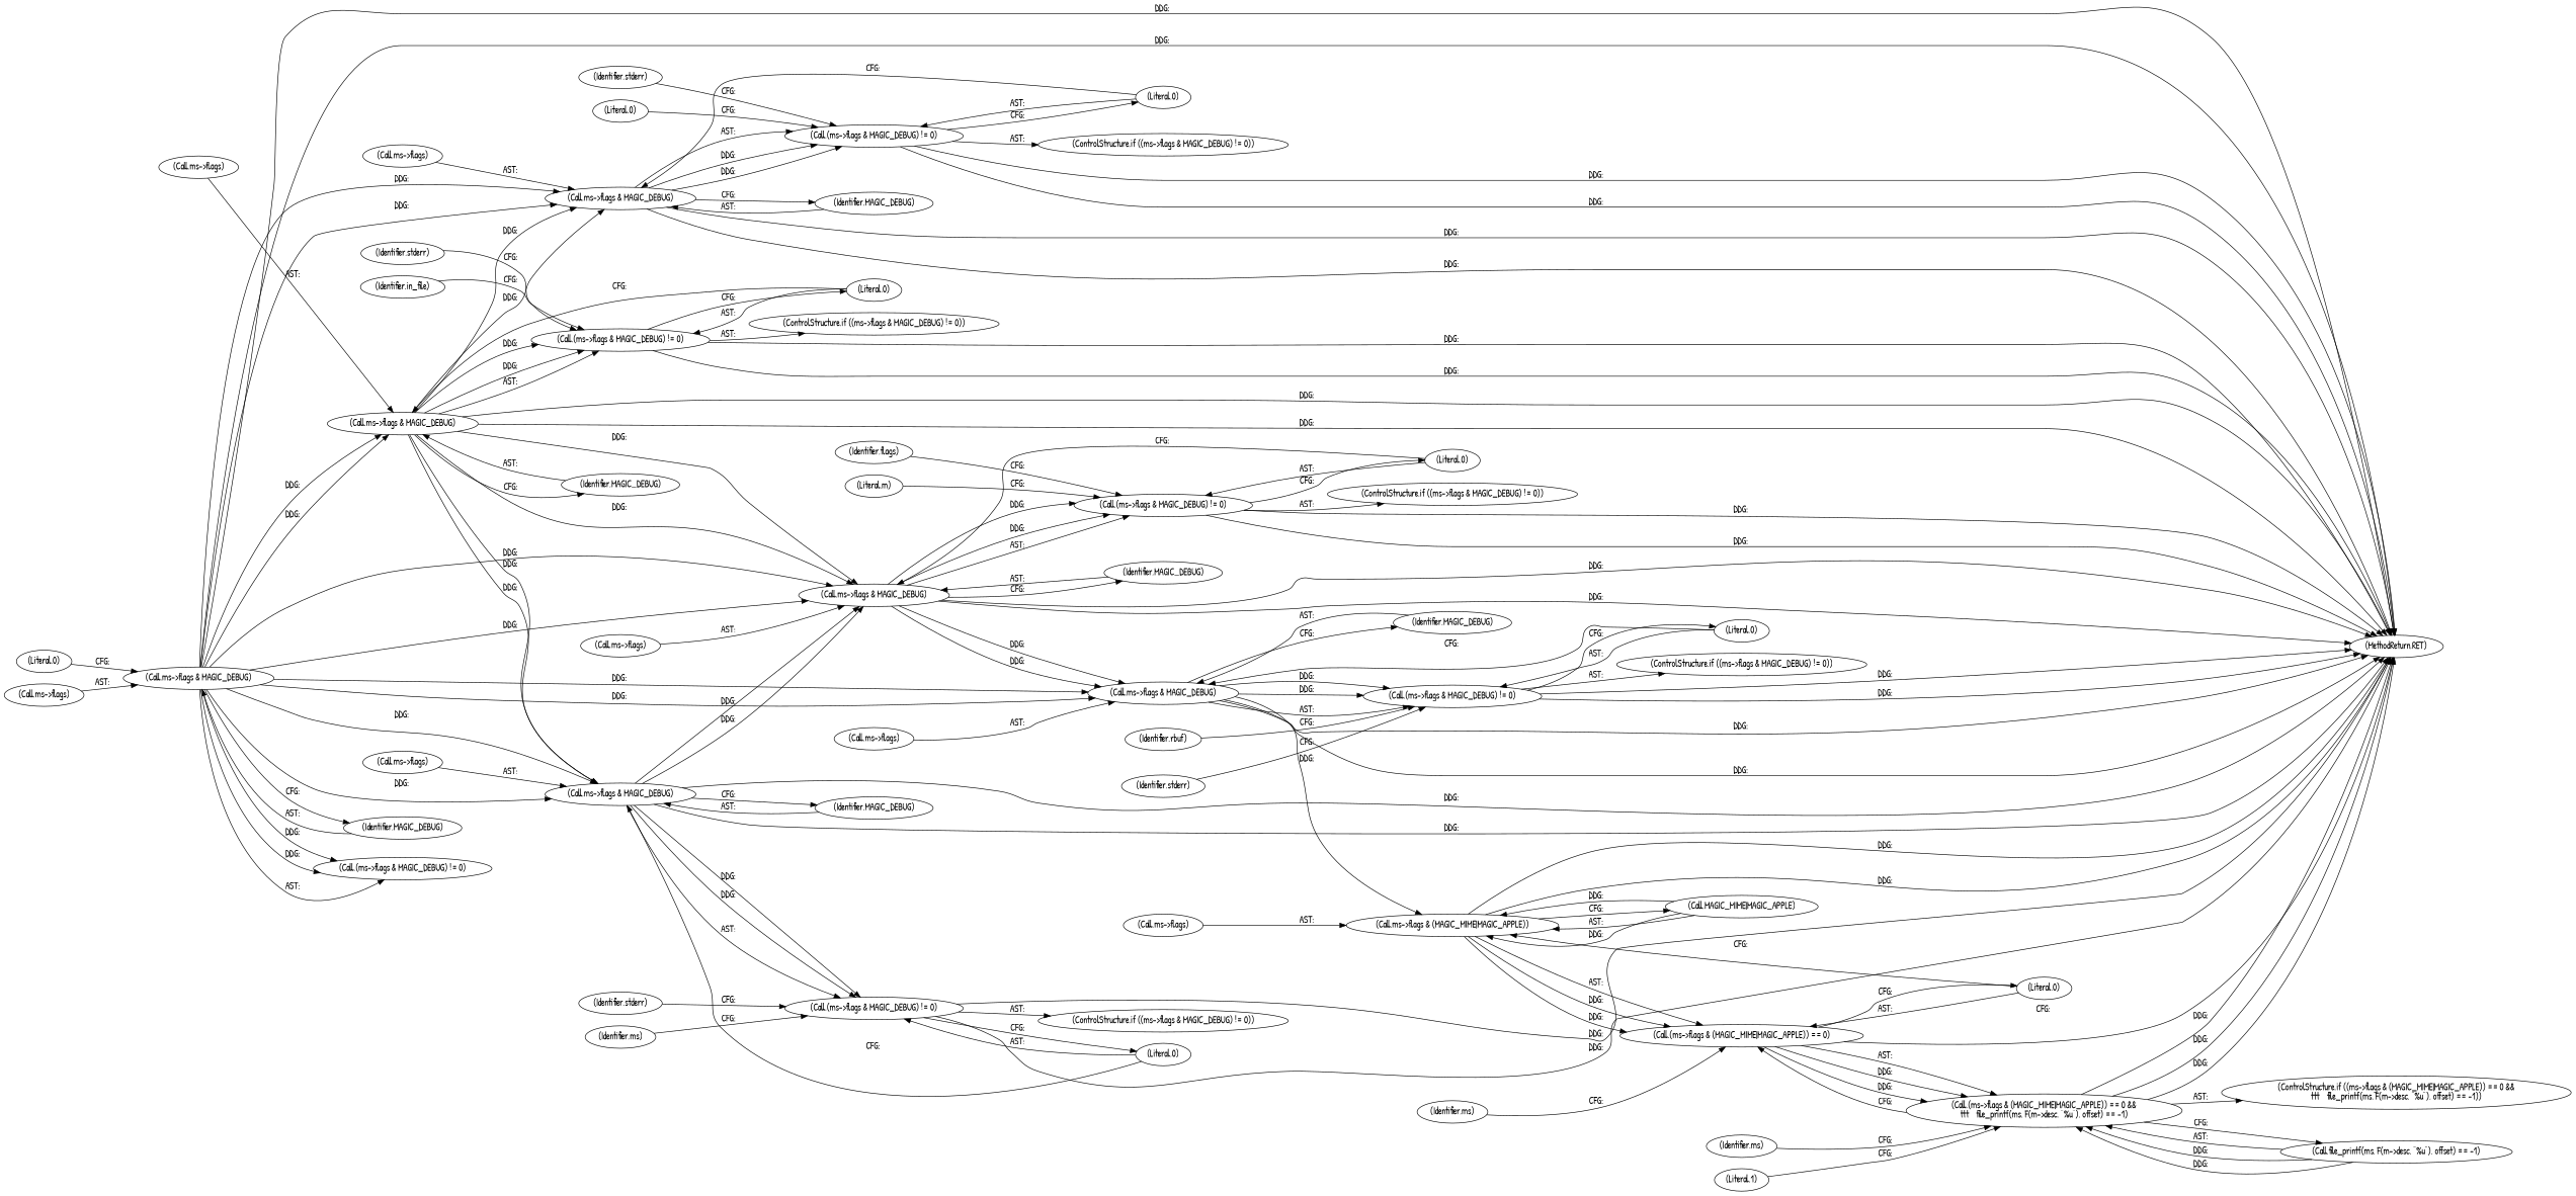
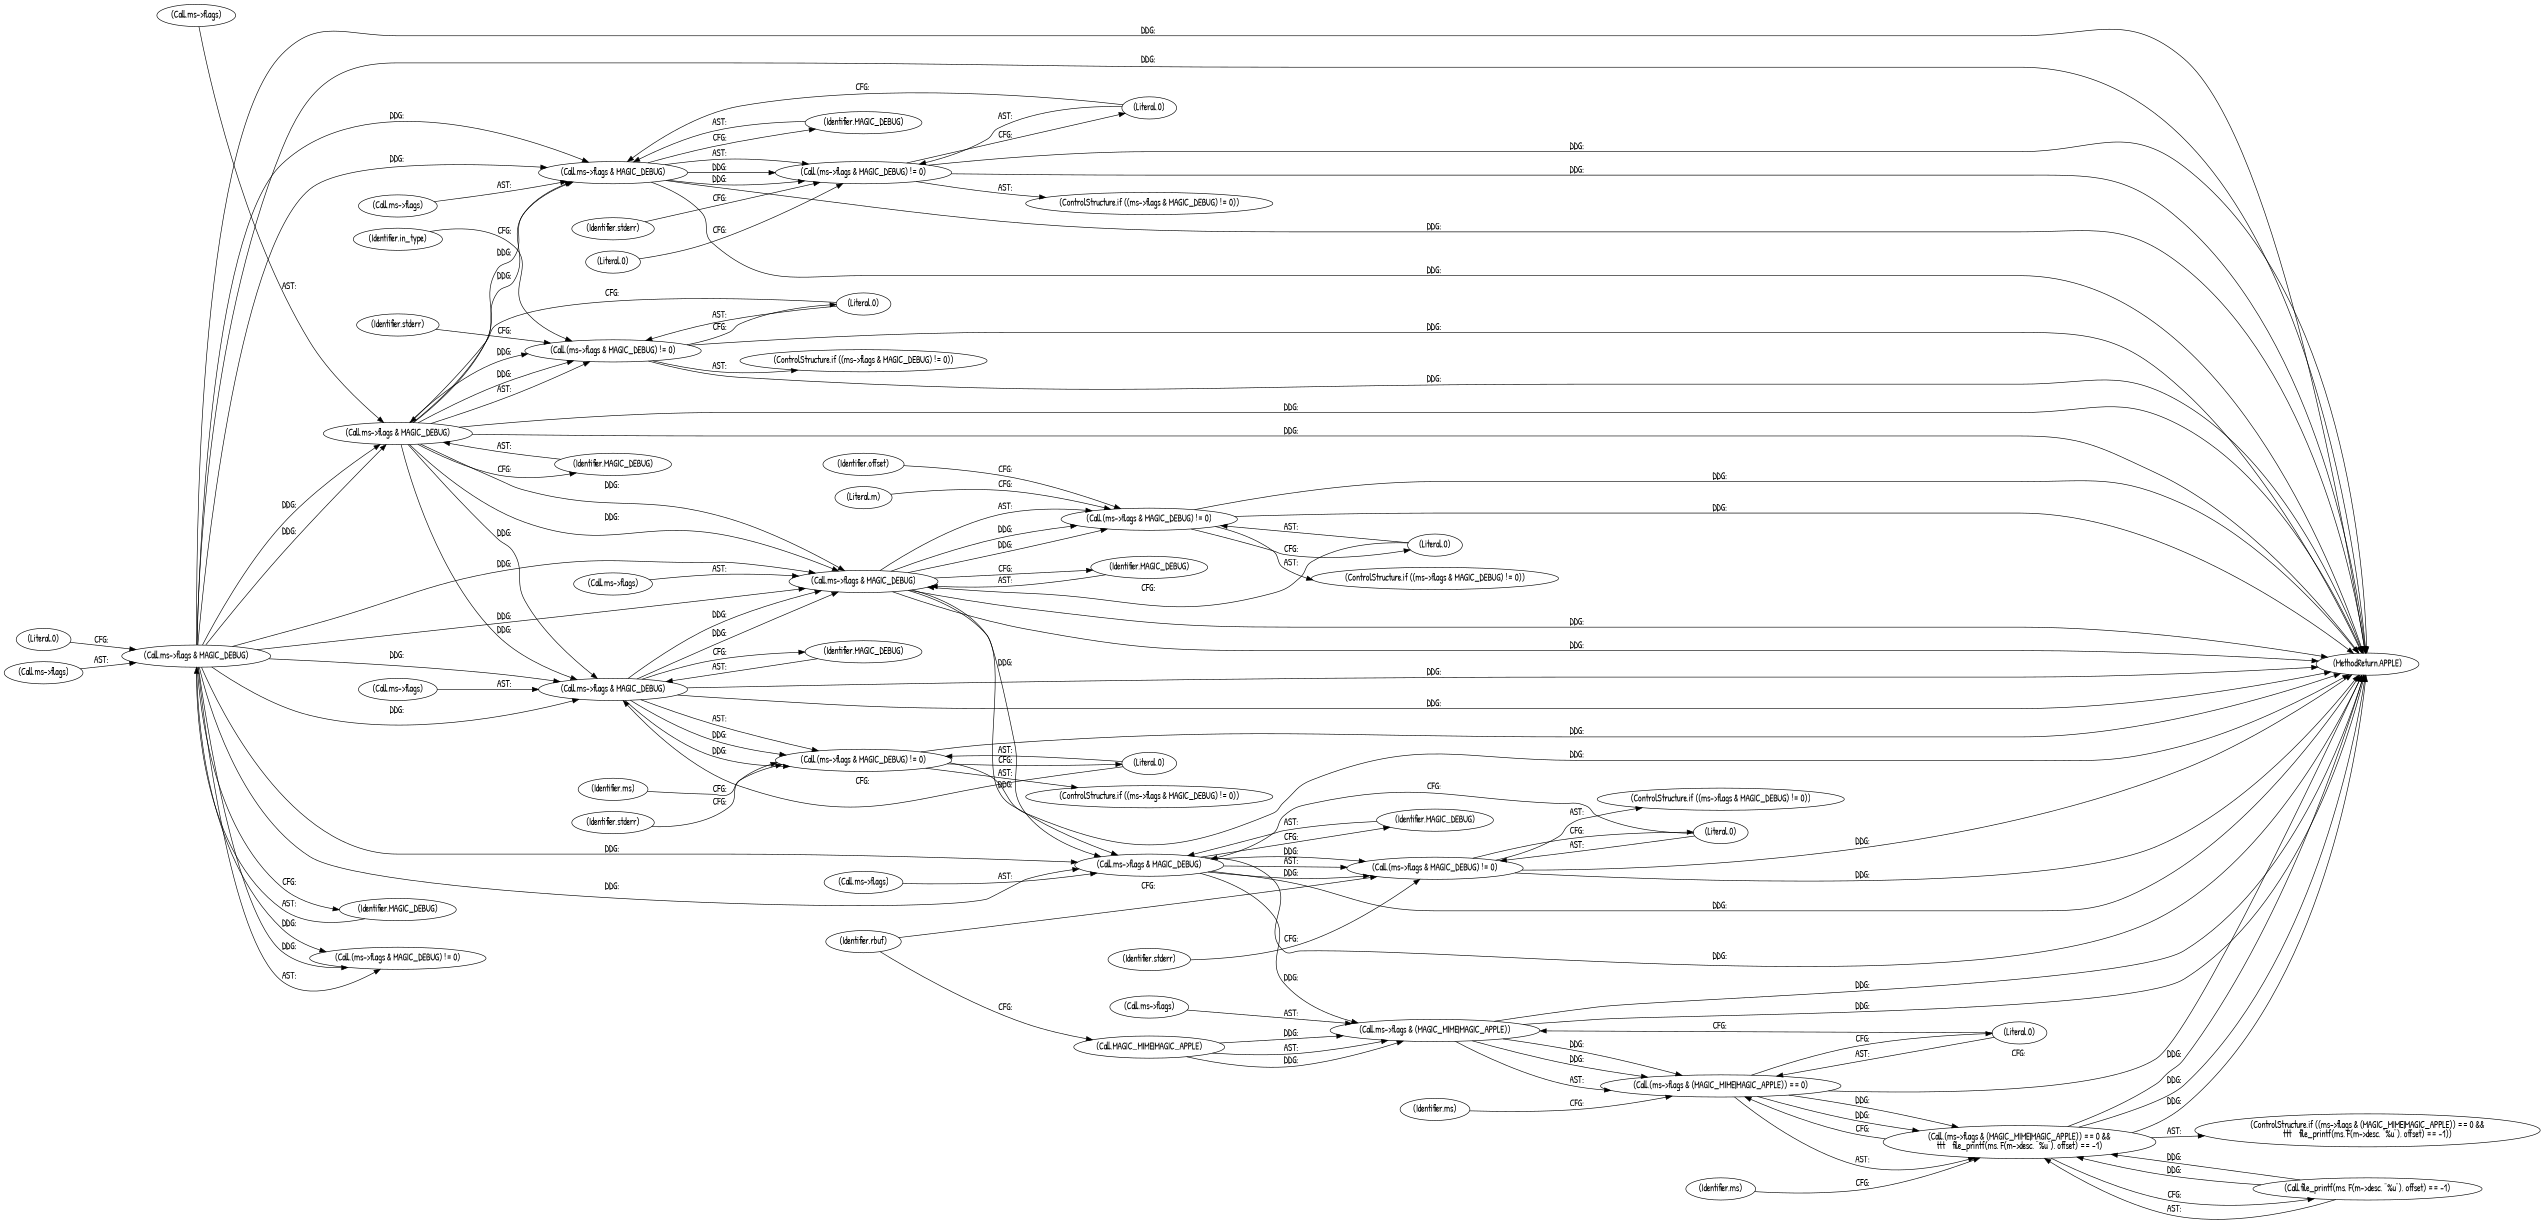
  digraph {
    fontname="Patrick Hand"
    rankdir=LR
    node [fontname="Patrick Hand"]
    edge [fontname="Patrick Hand"]
    n1 [label="(Call,ms->flags & MAGIC_DEBUG)"]
    n2 [label="(Call,(ms->flags & MAGIC_DEBUG) != 0)"]
    n3 [label="(Call,ms->flags & MAGIC_DEBUG)"]
    n4 [label="(Call,ms->flags & MAGIC_DEBUG)"]
    n5 [label="(Call,ms->flags & MAGIC_DEBUG)"]
    n6 [label="(Identifier,MAGIC_DEBUG)"]
-   n7 [label="(MethodReturn,RET)"]
+   n7 [label="(MethodReturn,APPLE)"]
    n8 [label="(ControlStructure,if ((ms->flags & MAGIC_DEBUG) != 0))"]
    n9 [label="(Literal,0)"]
    n10 [label="(Call,(ms->flags & MAGIC_DEBUG) != 0)"]
    n11 [label="(Identifier,MAGIC_DEBUG)"]
    n12 [label="(Call,(ms->flags & MAGIC_DEBUG) != 0)"]
    n13 [label="(Identifier,MAGIC_DEBUG)"]
    n14 [label="(Call,ms->flags & MAGIC_DEBUG)"]
    n15 [label="(Call,(ms->flags & MAGIC_DEBUG) != 0)"]
    n16 [label="(Identifier,MAGIC_DEBUG)"]
    n17 [label="(Call,ms->flags & MAGIC_DEBUG)"]
    n18 [label="(Identifier,MAGIC_DEBUG)"]
    n19 [label="(Call,(ms->flags & MAGIC_DEBUG) != 0)"]
    n20 [label="(Call,(ms->flags & MAGIC_DEBUG) != 0)"]
    n21 [label="(Call,ms->flags & (MAGIC_MIME|MAGIC_APPLE))"]
    n22 [label="(Identifier,MAGIC_DEBUG)"]
    n23 [label="(ControlStructure,if ((ms->flags & MAGIC_DEBUG) != 0))"]
    n24 [label="(Literal,0)"]
    n25 [label="(Literal,0)"]
    n26 [label="(ControlStructure,if ((ms->flags & MAGIC_DEBUG) != 0))"]
    n27 [label="(ControlStructure,if ((ms->flags & MAGIC_DEBUG) != 0))"]
    n28 [label="(Literal,0)"]
    n29 [label="(ControlStructure,if ((ms->flags & MAGIC_DEBUG) != 0))"]
    n30 [label="(Literal,0)"]
    n31 [label="(Call,(ms->flags & (MAGIC_MIME|MAGIC_APPLE)) == 0)"]
    n32 [label="(Call,MAGIC_MIME|MAGIC_APPLE)"]
    n33 [label="(Call,(ms->flags & (MAGIC_MIME|MAGIC_APPLE)) == 0 &&\n\t\t\t    file_printf(ms, F(m->desc, \"%u\"), offset) == -1)"]
    n34 [label="(Literal,0)"]
    n35 [label="(Call,file_printf(ms, F(m->desc, \"%u\"), offset) == -1)"]
    n36 [label="(ControlStructure,if ((ms->flags & (MAGIC_MIME|MAGIC_APPLE)) == 0 &&\n\t\t\t    file_printf(ms, F(m->desc, \"%u\"), offset) == -1))"]
    n37 [label="(Identifier,stderr)"]
    n38 [label="(Call,ms->flags)"]
    n39 [label="(Call,ms->flags)"]
    n40 [label="(Identifier,ms)"]
    n41 [label="(Identifier,stderr)"]
    n42 [label="(Identifier,ms)"]
    n43 [label="(Call,ms->flags)"]
    n44 [label="(Literal,0)"]
-   n45 [label="(Identifier,in_file)"]
+   n45 [label="(Identifier,in_type)"]
    n46 [label="(Call,ms->flags)"]
-   n47 [label="(Identifier,flags)"]
+   n47 [label="(Identifier,offset)"]
    n48 [label="(Identifier,rbuf)"]
    n49 [label="(Call,ms->flags)"]
    n50 [label="(Call,ms->flags)"]
    n51 [label="(Identifier,stderr)"]
-   n52 [label="(Literal,1)"]
    n53 [label="(Identifier,ms)"]
    n54 [label="(Identifier,stderr)"]
    n55 [label="(Call,ms->flags)"]
    n56 [label="(Literal,m)"]
    n57 [label="(Literal,0)"]
    n1 -> n2 [label="AST: "]
    n1 -> n2 [label="DDG: "]
    n1 -> n2 [label="DDG: "]
    n1 -> n3 [label="DDG: "]
    n1 -> n3 [label="DDG: "]
    n1 -> n4 [label="DDG: "]
    n1 -> n4 [label="DDG: "]
    n1 -> n5 [label="DDG: "]
    n1 -> n5 [label="DDG: "]
    n1 -> n6 [label="CFG: "]
    n1 -> n7 [label="DDG: "]
    n1 -> n7 [label="DDG: "]
    n2 -> n7 [label="DDG: "]
    n2 -> n7 [label="DDG: "]
    n2 -> n8 [label="AST: "]
    n2 -> n9 [label="CFG: "]
    n3 -> n7 [label="DDG: "]
    n3 -> n7 [label="DDG: "]
    n3 -> n10 [label="AST: "]
    n3 -> n10 [label="DDG: "]
    n3 -> n10 [label="DDG: "]
    n3 -> n11 [label="CFG: "]
    n4 -> n5 [label="DDG: "]
    n4 -> n5 [label="DDG: "]
    n4 -> n7 [label="DDG: "]
    n4 -> n7 [label="DDG: "]
    n4 -> n12 [label="AST: "]
    n4 -> n12 [label="DDG: "]
    n4 -> n12 [label="DDG: "]
    n4 -> n13 [label="CFG: "]
    n5 -> n7 [label="DDG: "]
    n5 -> n7 [label="DDG: "]
    n5 -> n14 [label="DDG: "]
    n5 -> n14 [label="DDG: "]
    n5 -> n15 [label="AST: "]
    n5 -> n15 [label="DDG: "]
    n5 -> n15 [label="DDG: "]
    n5 -> n16 [label="CFG: "]
    n6 -> n1 [label="AST: "]
    n9 -> n1 [label="CFG: "]
    n9 -> n2 [label="AST: "]
    n10 -> n7 [label="DDG: "]
    n10 -> n7 [label="DDG: "]
    n10 -> n23 [label="AST: "]
    n10 -> n24 [label="CFG: "]
    n11 -> n3 [label="AST: "]
    n12 -> n7 [label="DDG: "]
    n12 -> n7 [label="DDG: "]
    n12 -> n25 [label="CFG: "]
    n12 -> n26 [label="AST: "]
    n13 -> n4 [label="AST: "]
    n14 -> n7 [label="DDG: "]
    n14 -> n7 [label="DDG: "]
    n14 -> n20 [label="AST: "]
    n14 -> n20 [label="DDG: "]
    n14 -> n20 [label="DDG: "]
    n14 -> n21 [label="DDG: "]
    n14 -> n22 [label="CFG: "]
    n15 -> n7 [label="DDG: "]
    n15 -> n7 [label="DDG: "]
    n15 -> n27 [label="AST: "]
    n15 -> n28 [label="CFG: "]
    n16 -> n5 [label="AST: "]
    n17 -> n1 [label="DDG: "]
    n17 -> n1 [label="DDG: "]
    n17 -> n3 [label="DDG: "]
    n17 -> n3 [label="DDG: "]
    n17 -> n4 [label="DDG: "]
    n17 -> n4 [label="DDG: "]
    n17 -> n5 [label="DDG: "]
    n17 -> n5 [label="DDG: "]
    n17 -> n7 [label="DDG: "]
    n17 -> n7 [label="DDG: "]
    n17 -> n14 [label="DDG: "]
    n17 -> n14 [label="DDG: "]
    n17 -> n18 [label="CFG: "]
    n17 -> n19 [label="AST: "]
    n17 -> n19 [label="DDG: "]
    n17 -> n19 [label="DDG: "]
    n18 -> n17 [label="AST: "]
    n20 -> n7 [label="DDG: "]
    n20 -> n7 [label="DDG: "]
    n20 -> n29 [label="AST: "]
    n20 -> n30 [label="CFG: "]
    n21 -> n7 [label="DDG: "]
    n21 -> n7 [label="DDG: "]
    n21 -> n31 [label="AST: "]
    n21 -> n31 [label="DDG: "]
    n21 -> n31 [label="DDG: "]
-   n21 -> n32 [label="CFG: "]
+   n48 -> n32 [label="CFG: "]
    n22 -> n14 [label="AST: "]
    n24 -> n3 [label="CFG: "]
    n24 -> n10 [label="AST: "]
    n25 -> n4 [label="CFG: "]
    n25 -> n12 [label="AST: "]
    n28 -> n5 [label="CFG: "]
    n28 -> n15 [label="AST: "]
    n30 -> n14 [label="CFG: "]
    n30 -> n20 [label="AST: "]
    n31 -> n7 [label="CFG: "]
    n31 -> n33 [label="AST: "]
    n31 -> n33 [label="DDG: "]
    n31 -> n33 [label="DDG: "]
    n31 -> n34 [label="CFG: "]
    n32 -> n21 [label="AST: "]
    n32 -> n21 [label="DDG: "]
    n32 -> n21 [label="DDG: "]
    n33 -> n7 [label="DDG: "]
    n33 -> n7 [label="DDG: "]
    n33 -> n7 [label="DDG: "]
    n33 -> n31 [label="CFG: "]
    n33 -> n35 [label="CFG: "]
    n33 -> n36 [label="AST: "]
    n34 -> n21 [label="CFG: "]
    n34 -> n31 [label="AST: "]
    n35 -> n33 [label="AST: "]
    n35 -> n33 [label="DDG: "]
    n35 -> n33 [label="DDG: "]
    n37 -> n20 [label="CFG: "]
    n38 -> n1 [label="AST: "]
    n39 -> n4 [label="AST: "]
    n40 -> n31 [label="CFG: "]
    n41 -> n12 [label="CFG: "]
    n42 -> n12 [label="CFG: "]
    n43 -> n21 [label="AST: "]
    n44 -> n17 [label="CFG: "]
    n45 -> n2 [label="CFG: "]
    n46 -> n3 [label="AST: "]
    n47 -> n15 [label="CFG: "]
    n48 -> n20 [label="CFG: "]
    n49 -> n5 [label="AST: "]
    n50 -> n14 [label="AST: "]
    n51 -> n10 [label="CFG: "]
-   n52 -> n33 [label="CFG: "]
    n53 -> n33 [label="CFG: "]
    n54 -> n2 [label="CFG: "]
    n55 -> n17 [label="AST: "]
    n56 -> n15 [label="CFG: "]
    n57 -> n10 [label="CFG: "]
  }
